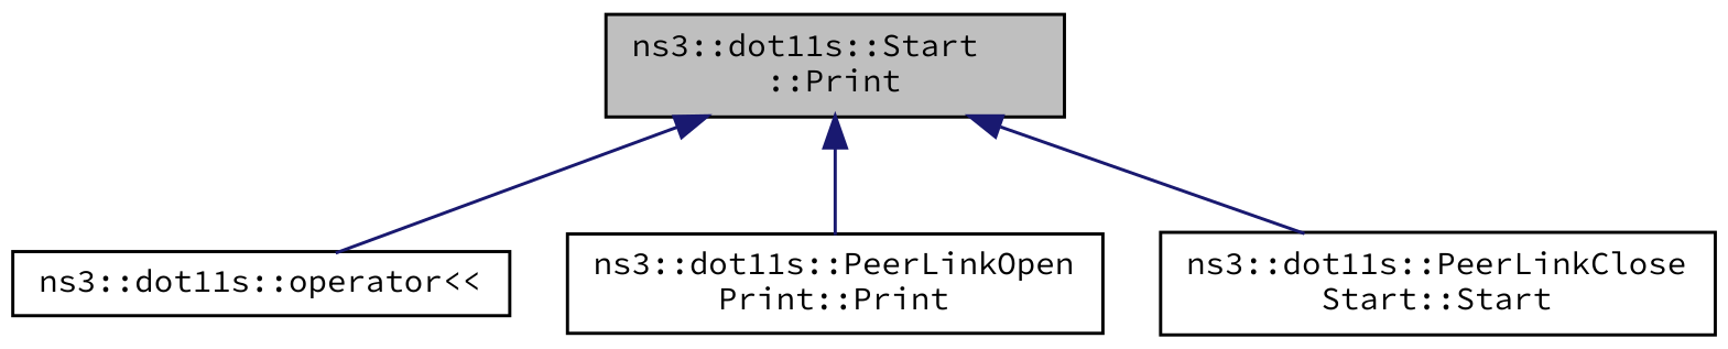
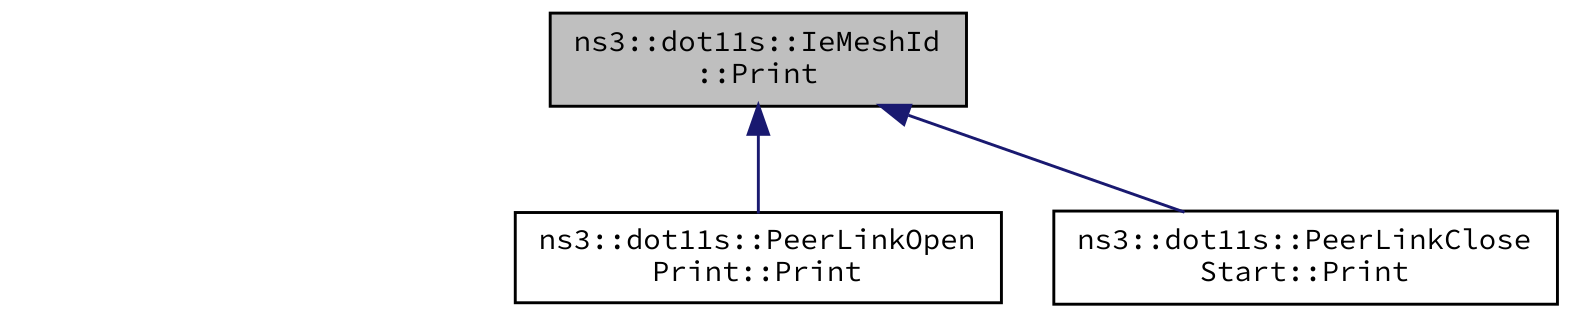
  digraph {
    fontname="Source Code Pro"
    rankdir=TB
    node [color=black fillcolor=white fontname="Source Code Pro" fontsize=10 shape=record style=filled]
    edge [color=midnightblue dir=back fontname="Source Code Pro" fontsize=10 labelfontname=Helvetica labelfontsize=10 style=solid]
-   n1 [fillcolor=grey75 fontcolor=black height=0.2 label="ns3::dot11s::Start\l::Print" width=0.4]
-   n2 [height=0.2 label="ns3::dot11s::operator\<\<" width=0.4]
+   n1 [fillcolor=grey75 fontcolor=black height=0.2 label="ns3::dot11s::IeMeshId\l::Print" width=0.4]
    n3 [height=0.2 label="ns3::dot11s::PeerLinkOpen\lPrint::Print" width=0.4]
-   n4 [height=0.2 label="ns3::dot11s::PeerLinkClose\lStart::Start" width=0.4]
-   n1 -> n2
+   n4 [height=0.2 label="ns3::dot11s::PeerLinkClose\lStart::Print" width=0.4]
    n1 -> n3
    n1 -> n4
  }
